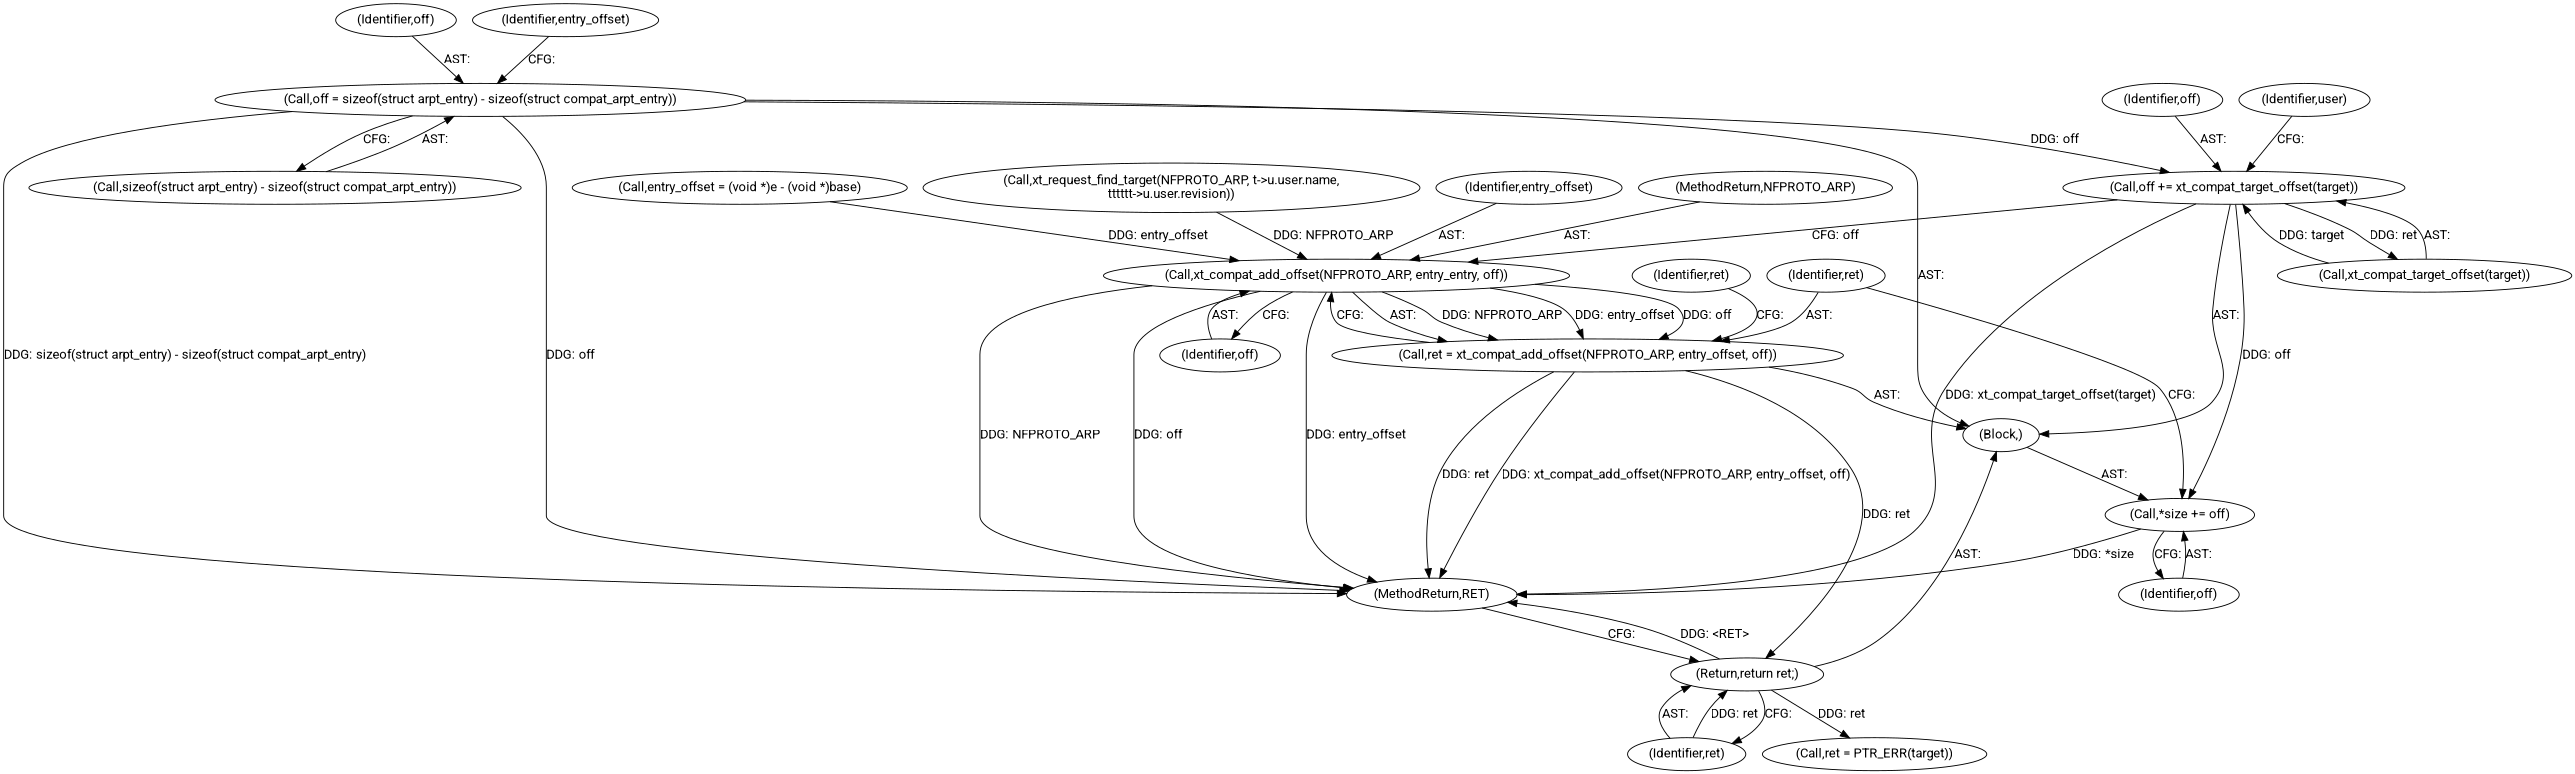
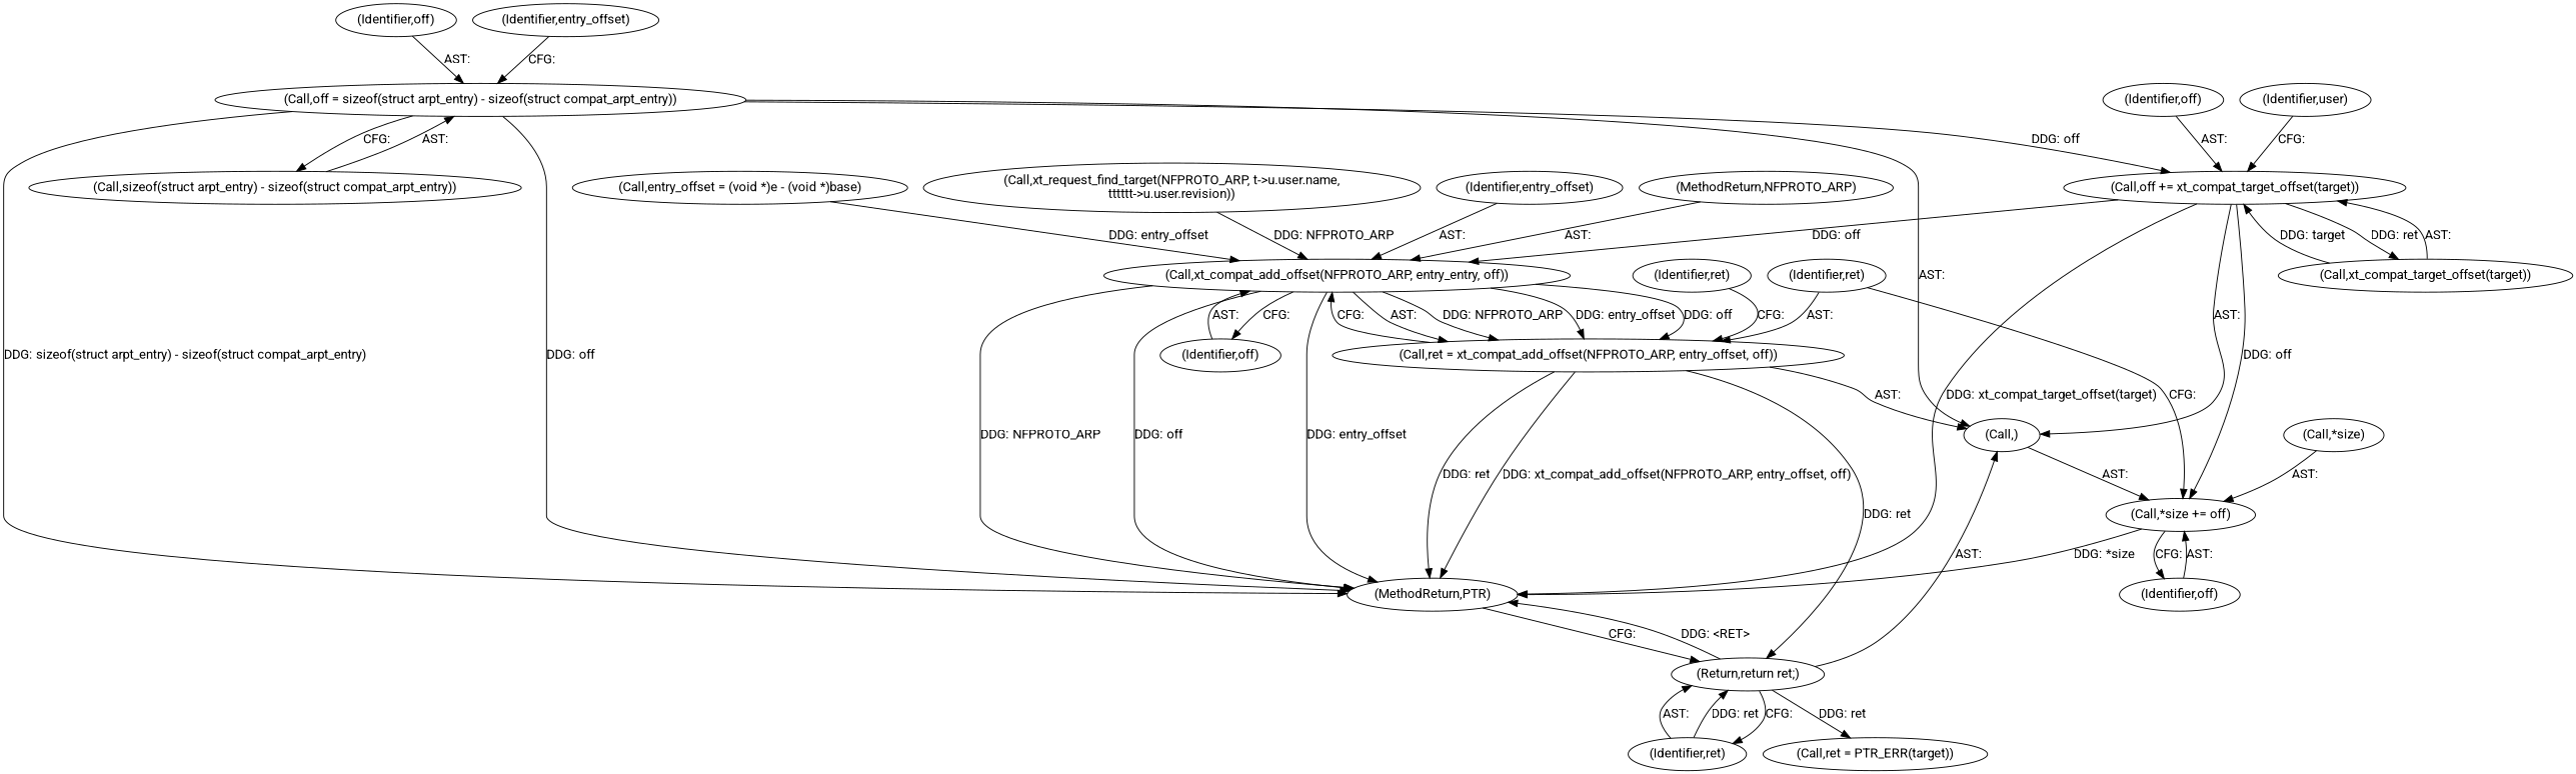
  digraph {
    fontname=Roboto
    node [fontname=Roboto]
    edge [fontname=Roboto]
    n1 [label="(Call,off = sizeof(struct arpt_entry) - sizeof(struct compat_arpt_entry))"]
    n2 [label="(Call,off += xt_compat_target_offset(target))"]
    n3 [label="(Call,sizeof(struct arpt_entry) - sizeof(struct compat_arpt_entry))"]
-   n4 [label="(Block,)"]
-   n5 [label="(MethodReturn,RET)"]
+   n4 [label="(Call,)"]
+   n5 [label="(MethodReturn,PTR)"]
    n6 [label="(Call,*size += off)"]
    n7 [label="(Call,xt_compat_add_offset(NFPROTO_ARP, entry_entry, off))"]
    n8 [label="(Call,xt_compat_target_offset(target))"]
    n9 [label="(Return,return ret;)"]
    n10 [label="(Identifier,off)"]
    n11 [label="(Call,ret = xt_compat_add_offset(NFPROTO_ARP, entry_offset, off))"]
    n12 [label="(Identifier,off)"]
    n13 [label="(Identifier,ret)"]
    n14 [label="(Call,ret = PTR_ERR(target))"]
    n15 [label="(Identifier,ret)"]
    n16 [label="(Call,entry_offset = (void *)e - (void *)base)"]
    n17 [label="(Identifier,user)"]
    n18 [label="(Call,xt_request_find_target(NFPROTO_ARP, t->u.user.name,\n\t\t\t\t\tt->u.user.revision))"]
    n19 [label="(Identifier,off)"]
    n20 [label="(Identifier,off)"]
    n21 [label="(Identifier,entry_offset)"]
+   n22 [label="(Call,*size)"]
    n23 [label="(Identifier,ret)"]
    n24 [label="(MethodReturn,NFPROTO_ARP)"]
    n25 [label="(Identifier,entry_offset)"]
    n1 -> n2 [label="DDG: off"]
    n1 -> n3 [label="CFG: "]
    n1 -> n4 [label="AST: "]
    n1 -> n5 [label="DDG: sizeof(struct arpt_entry) - sizeof(struct compat_arpt_entry)"]
    n1 -> n5 [label="DDG: off"]
    n2 -> n4 [label="AST: "]
    n2 -> n5 [label="DDG: xt_compat_target_offset(target)"]
    n2 -> n6 [label="DDG: off"]
-   n2 -> n7 [label="CFG: off"]
+   n2 -> n7 [label="DDG: off"]
    n2 -> n8 [label="DDG: ret"]
    n3 -> n1 [label="AST: "]
    n4 -> n6 [label="AST: "]
    n5 -> n9 [label="CFG: "]
    n6 -> n5 [label="DDG: *size"]
    n6 -> n10 [label="CFG: "]
    n7 -> n5 [label="DDG: entry_offset"]
    n7 -> n5 [label="DDG: NFPROTO_ARP"]
    n7 -> n5 [label="DDG: off"]
    n7 -> n11 [label="AST: "]
    n7 -> n11 [label="DDG: NFPROTO_ARP"]
    n7 -> n11 [label="DDG: entry_offset"]
    n7 -> n11 [label="DDG: off"]
    n7 -> n12 [label="CFG: "]
    n8 -> n2 [label="AST: "]
    n8 -> n2 [label="DDG: target"]
    n9 -> n4 [label="AST: "]
    n9 -> n5 [label="DDG: <RET>"]
    n9 -> n13 [label="CFG: "]
    n9 -> n14 [label="DDG: ret"]
    n10 -> n6 [label="AST: "]
    n11 -> n4 [label="AST: "]
    n11 -> n5 [label="DDG: xt_compat_add_offset(NFPROTO_ARP, entry_offset, off)"]
    n11 -> n5 [label="DDG: ret"]
    n11 -> n7 [label="CFG: "]
    n11 -> n9 [label="DDG: ret"]
    n12 -> n7 [label="AST: "]
    n13 -> n9 [label="AST: "]
    n13 -> n9 [label="DDG: ret"]
    n15 -> n6 [label="CFG: "]
    n15 -> n11 [label="AST: "]
    n16 -> n7 [label="DDG: entry_offset"]
    n17 -> n2 [label="CFG: "]
    n18 -> n7 [label="DDG: NFPROTO_ARP"]
    n19 -> n1 [label="AST: "]
    n20 -> n2 [label="AST: "]
    n21 -> n7 [label="AST: "]
+   n22 -> n6 [label="AST: "]
    n23 -> n11 [label="CFG: "]
    n24 -> n7 [label="AST: "]
    n25 -> n1 [label="CFG: "]
  }
